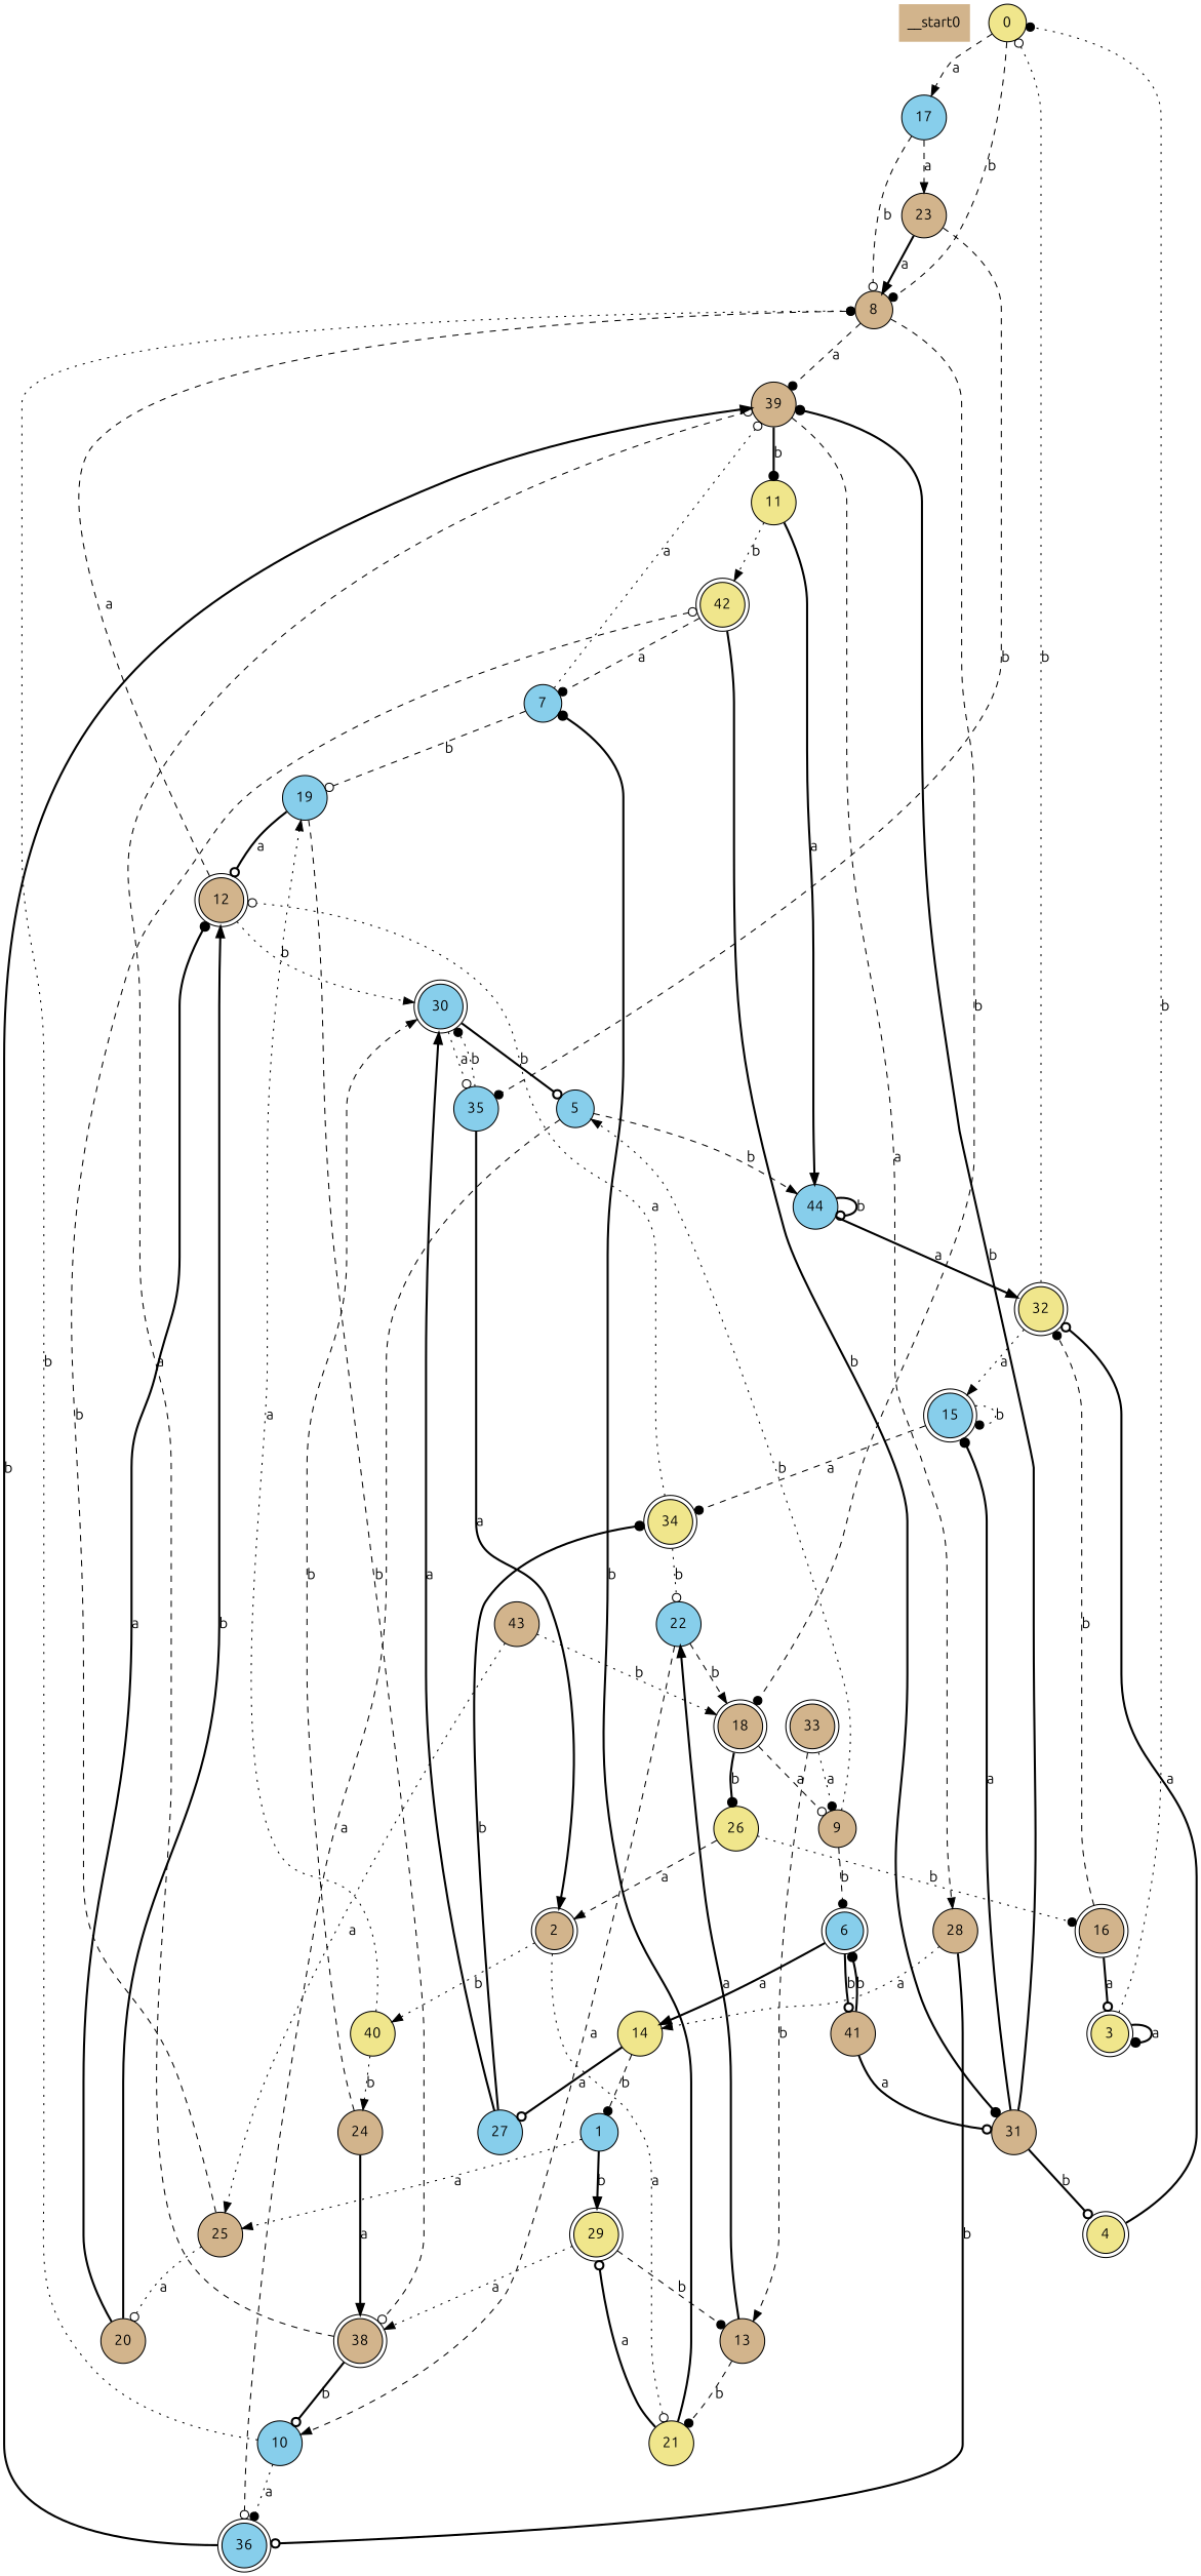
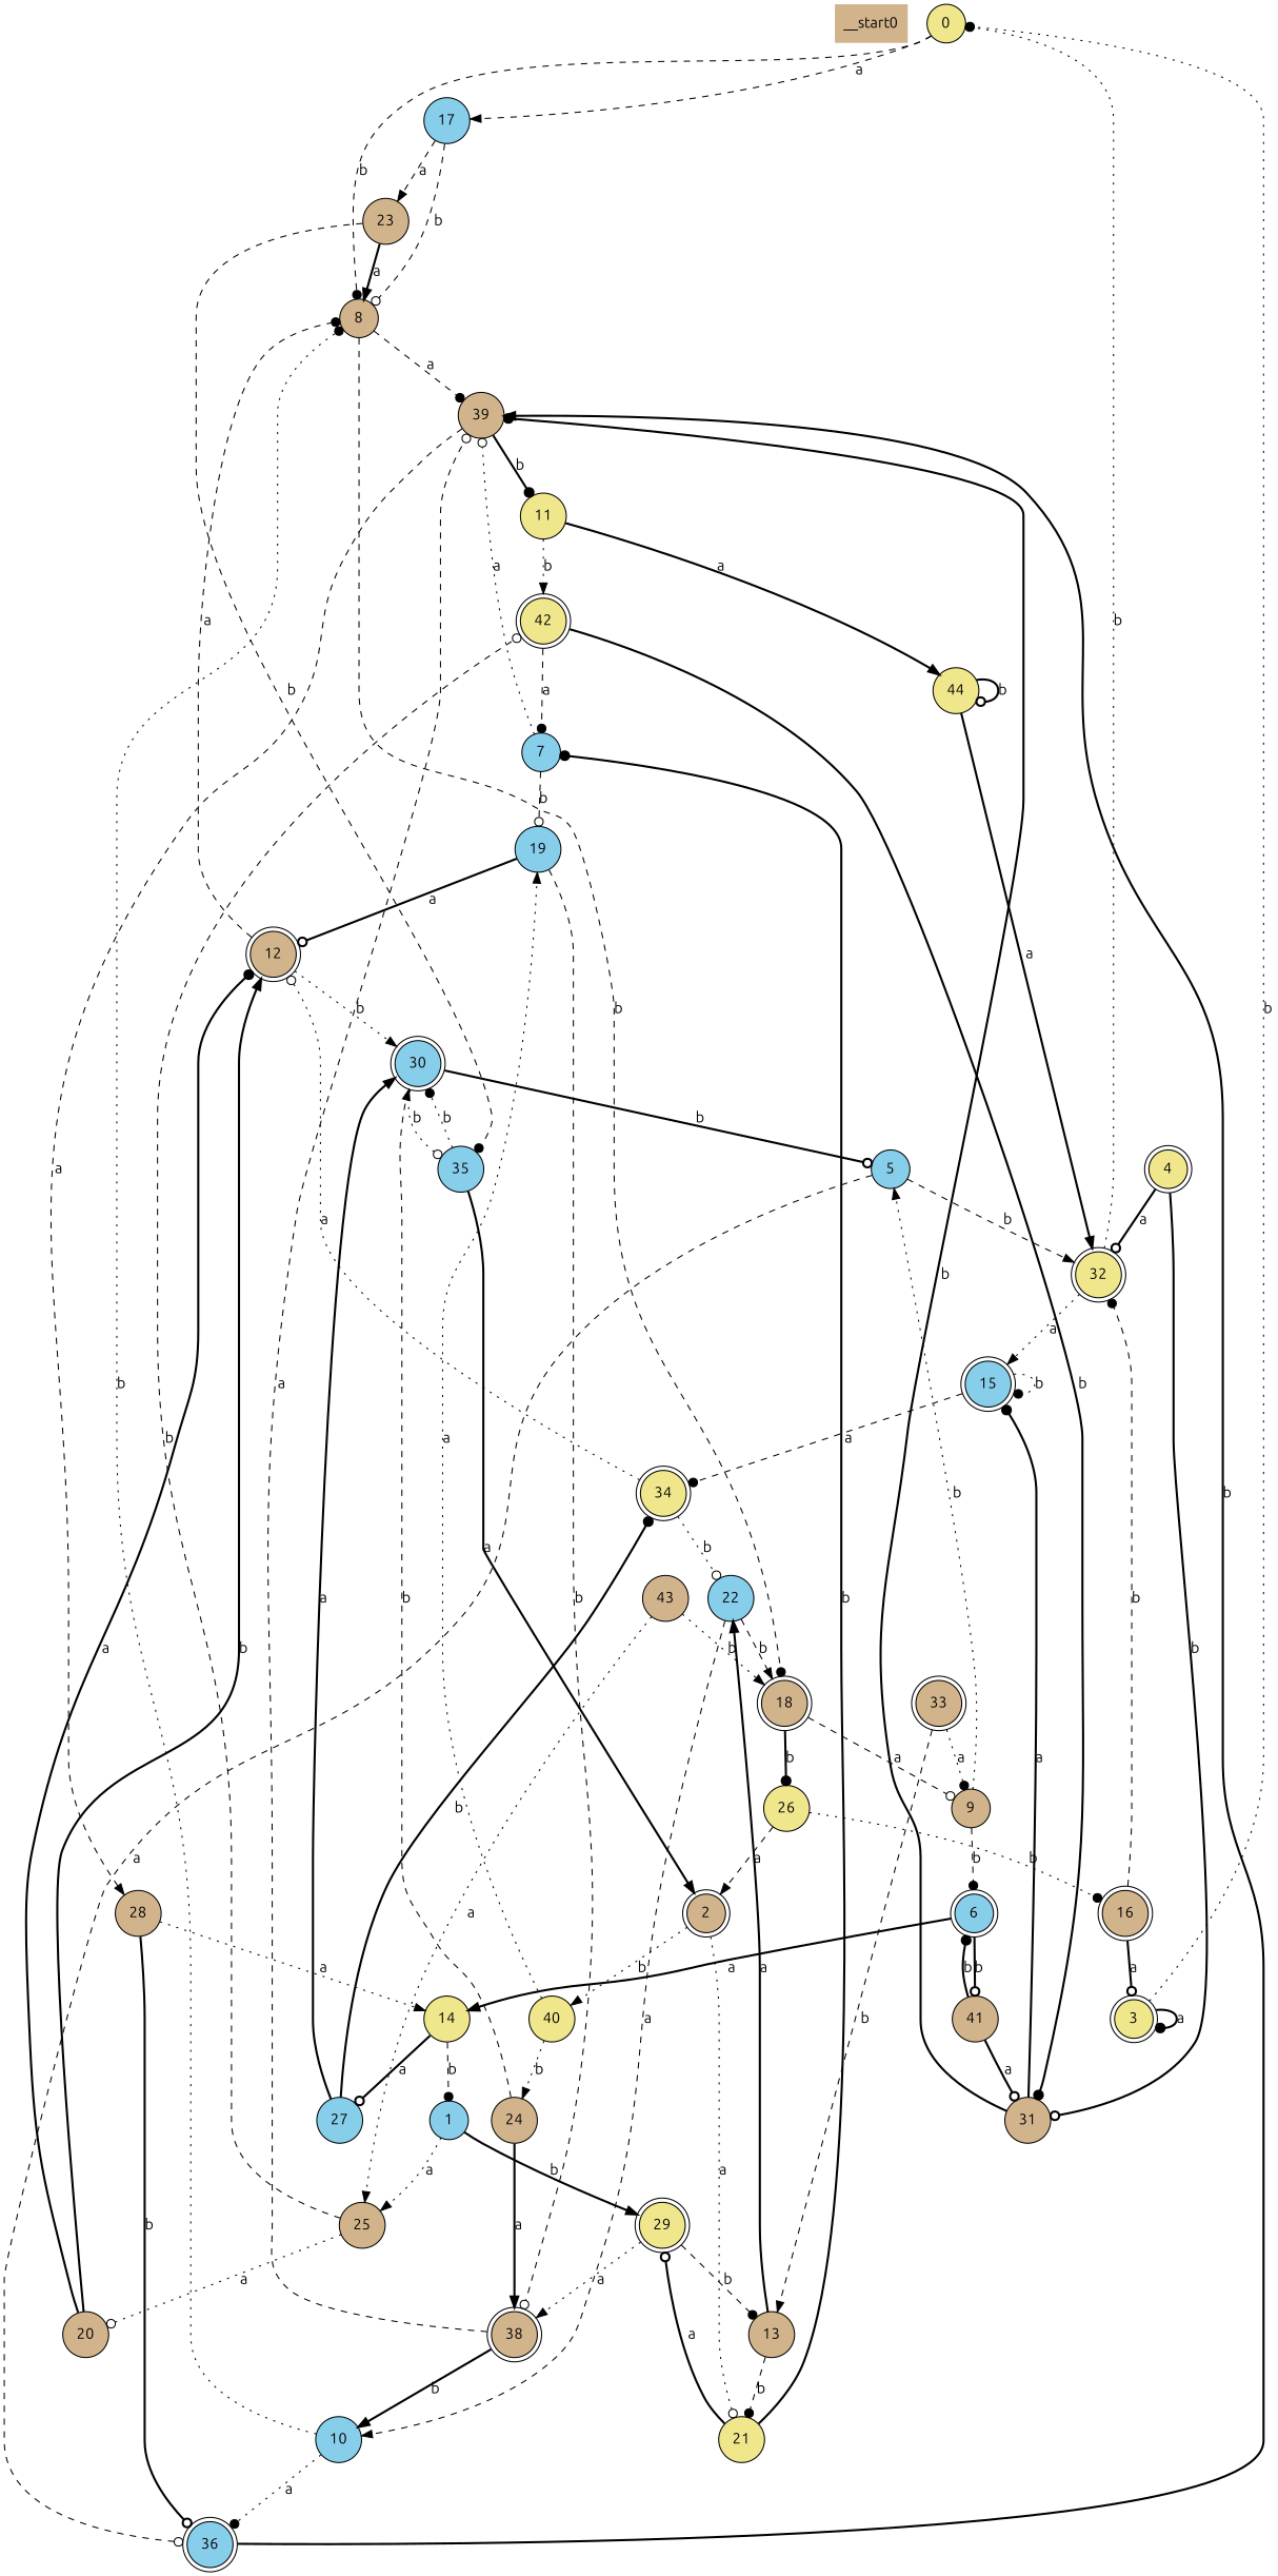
  digraph {
    fontname=Ubuntu
    rankdir=TB
    node [fillcolor=tan fontname=Ubuntu shape=circle style=filled color=black]
    edge [arrowhead=normal fontname=Ubuntu style=bold]
    __start0 [shape=none color=""]
    n2 [fillcolor=khaki label=0]
    n3 [label=8]
    n4 [fillcolor=skyblue label=17]
    n5 [label=39]
    n6 [label=18 shape=doublecircle style="rounded,filled"]
    n7 [label=23]
    n8 [fillcolor=skyblue label=1]
    n9 [label=25]
    n10 [fillcolor=khaki label=29 shape=doublecircle]
    n11 [fillcolor=khaki label=42 shape=doublecircle style="rounded,filled"]
    n12 [label=20]
    n13 [label=13]
    n14 [label=38 shape=doublecircle style="rounded,filled"]
    n15 [label=2 shape=doublecircle style="rounded,filled"]
    n16 [fillcolor=khaki label=21]
    n17 [fillcolor=khaki label=40]
    n18 [fillcolor=skyblue label=7]
    n19 [fillcolor=skyblue label=19]
    n20 [label=24]
    n21 [fillcolor=khaki label=3 shape=doublecircle style="rounded,filled"]
    n22 [fillcolor=khaki label=4 shape=doublecircle style="rounded,filled"]
    n23 [label=31]
    n24 [fillcolor=khaki label=32 shape=doublecircle style="rounded,filled"]
    n25 [fillcolor=skyblue label=15 shape=doublecircle style="rounded,filled"]
    n26 [fillcolor=skyblue label=5]
    n27 [fillcolor=skyblue label=36 shape=doublecircle style="rounded,filled"]
-   n28 [fillcolor=skyblue label=44]
+   n28 [fillcolor=khaki label=44]
    n29 [fillcolor=skyblue label=6 shape=doublecircle style="rounded,filled"]
    n30 [fillcolor=khaki label=14]
    n31 [label=41]
    n32 [fillcolor=skyblue label=27]
    n33 [label=12 shape=doublecircle style="rounded,filled"]
    n34 [fillcolor=khaki label=11]
    n35 [label=28]
    n36 [label=9]
    n37 [fillcolor=khaki label=26]
    n38 [fillcolor=skyblue label=10]
    n39 [fillcolor=skyblue label=30 shape=doublecircle style="rounded,filled"]
    n40 [fillcolor=skyblue label=35]
    n41 [fillcolor=skyblue label=22]
    n42 [fillcolor=khaki label=34 shape=doublecircle style="rounded,filled"]
    n43 [label=16 shape=doublecircle style="rounded,filled"]
    n44 [label=33 shape=doublecircle style="rounded,filled"]
    n45 [label=43]
    n2 -> n3 [arrowhead=dot label=b style=dashed]
    n2 -> n4 [label=a style=dashed]
    n3 -> n5 [arrowhead=dot label=a style=dashed]
    n3 -> n6 [arrowhead=dot label=b style=dashed]
    n4 -> n3 [arrowhead=odot label=b style=dashed]
    n4 -> n7 [label=a style=dashed]
    n5 -> n34 [arrowhead=dot label=b]
    n5 -> n35 [label=a style=dashed]
    n6 -> n36 [arrowhead=odot label=a style=dashed]
    n6 -> n37 [arrowhead=dot label=b]
    n7 -> n3 [label=a]
    n7 -> n40 [arrowhead=dot label=b style=dashed]
    n8 -> n9 [label=a style=dotted]
    n8 -> n10 [label=b]
    n9 -> n11 [arrowhead=odot label=b style=dashed]
    n9 -> n12 [arrowhead=odot label=a style=dotted]
    n10 -> n13 [arrowhead=dot label=b style=dashed]
    n10 -> n14 [label=a style=dotted]
    n11 -> n18 [arrowhead=dot label=a style=dashed]
    n11 -> n23 [arrowhead=dot label=b]
    n12 -> n33 [arrowhead=dot label=a]
    n12 -> n33 [label=b]
    n13 -> n16 [arrowhead=dot label=b style=dashed]
    n13 -> n41 [label=a]
    n14 -> n5 [arrowhead=odot label=a style=dashed]
-   n14 -> n38 [arrowhead=odot label=b]
+   n14 -> n38 [label=b]
    n15 -> n16 [arrowhead=odot label=a style=dotted]
    n15 -> n17 [label=b style=dotted]
    n16 -> n10 [arrowhead=odot label=a]
    n16 -> n18 [arrowhead=dot label=b]
    n17 -> n19 [label=a style=dotted]
    n17 -> n20 [label=b style=dotted]
    n18 -> n5 [arrowhead=odot label=a style=dotted]
    n18 -> n19 [arrowhead=odot label=b style=dashed]
    n19 -> n14 [arrowhead=odot label=b style=dashed]
    n19 -> n33 [arrowhead=odot label=a]
    n20 -> n14 [label=a]
    n20 -> n39 [label=b style=dashed]
    n21 -> n2 [arrowhead=dot label=b style=dotted]
    n21 -> n21 [arrowhead=dot label=a]
-   n23 -> n22 [arrowhead=odot label=b]
+   n22 -> n23 [arrowhead=odot label=b]
    n22 -> n24 [arrowhead=odot label=a]
    n23 -> n5 [arrowhead=dot label=b]
    n23 -> n25 [arrowhead=dot label=a]
    n24 -> n2 [arrowhead=odot label=b style=dotted]
    n24 -> n25 [label=a style=dotted]
    n25 -> n25 [arrowhead=dot label=b style=dotted]
    n25 -> n42 [arrowhead=dot label=a style=dashed]
    n26 -> n27 [arrowhead=odot label=a style=dashed]
-   n26 -> n28 [label=b style=dashed]
+   n26 -> n24 [label=b style=dashed]
    n27 -> n5 [label=b]
    n28 -> n24 [label=a]
    n28 -> n28 [arrowhead=odot label=b]
    n29 -> n30 [label=a]
    n29 -> n31 [arrowhead=odot label=b]
    n30 -> n8 [arrowhead=dot label=b style=dashed]
    n30 -> n32 [arrowhead=odot label=a]
    n31 -> n23 [arrowhead=odot label=a]
    n31 -> n29 [arrowhead=dot label=b]
    n32 -> n39 [label=a]
    n32 -> n42 [arrowhead=dot label=b]
    n33 -> n3 [arrowhead=dot label=a style=dashed]
    n33 -> n39 [label=b style=dotted]
    n34 -> n11 [label=b style=dotted]
    n34 -> n28 [label=a]
    n35 -> n27 [arrowhead=odot label=b]
    n35 -> n30 [label=a style=dotted]
    n36 -> n26 [label=b style=dotted]
    n36 -> n29 [arrowhead=dot label=b style=dashed]
    n37 -> n15 [label=a style=dashed]
    n37 -> n43 [arrowhead=dot label=b style=dotted]
    n38 -> n3 [arrowhead=dot label=b style=dotted]
    n38 -> n27 [arrowhead=dot label=a style=dotted]
    n39 -> n26 [arrowhead=odot label=b]
-   n39 -> n40 [arrowhead=odot label=a style=dotted]
+   n39 -> n40 [arrowhead=odot label=b style=dotted]
    n40 -> n15 [label=a]
    n40 -> n39 [arrowhead=dot label=b style=dotted]
    n41 -> n6 [label=b style=dashed]
    n41 -> n38 [label=a style=dashed]
    n42 -> n33 [arrowhead=odot label=a style=dotted]
    n42 -> n41 [arrowhead=odot label=b style=dotted]
    n43 -> n21 [arrowhead=odot label=a]
    n43 -> n24 [arrowhead=dot label=b style=dashed]
    n44 -> n13 [label=b style=dashed]
    n44 -> n36 [arrowhead=dot label=a style=dotted]
    n45 -> n6 [label=b style=dotted]
    n45 -> n9 [label=a style=dotted]
  }
